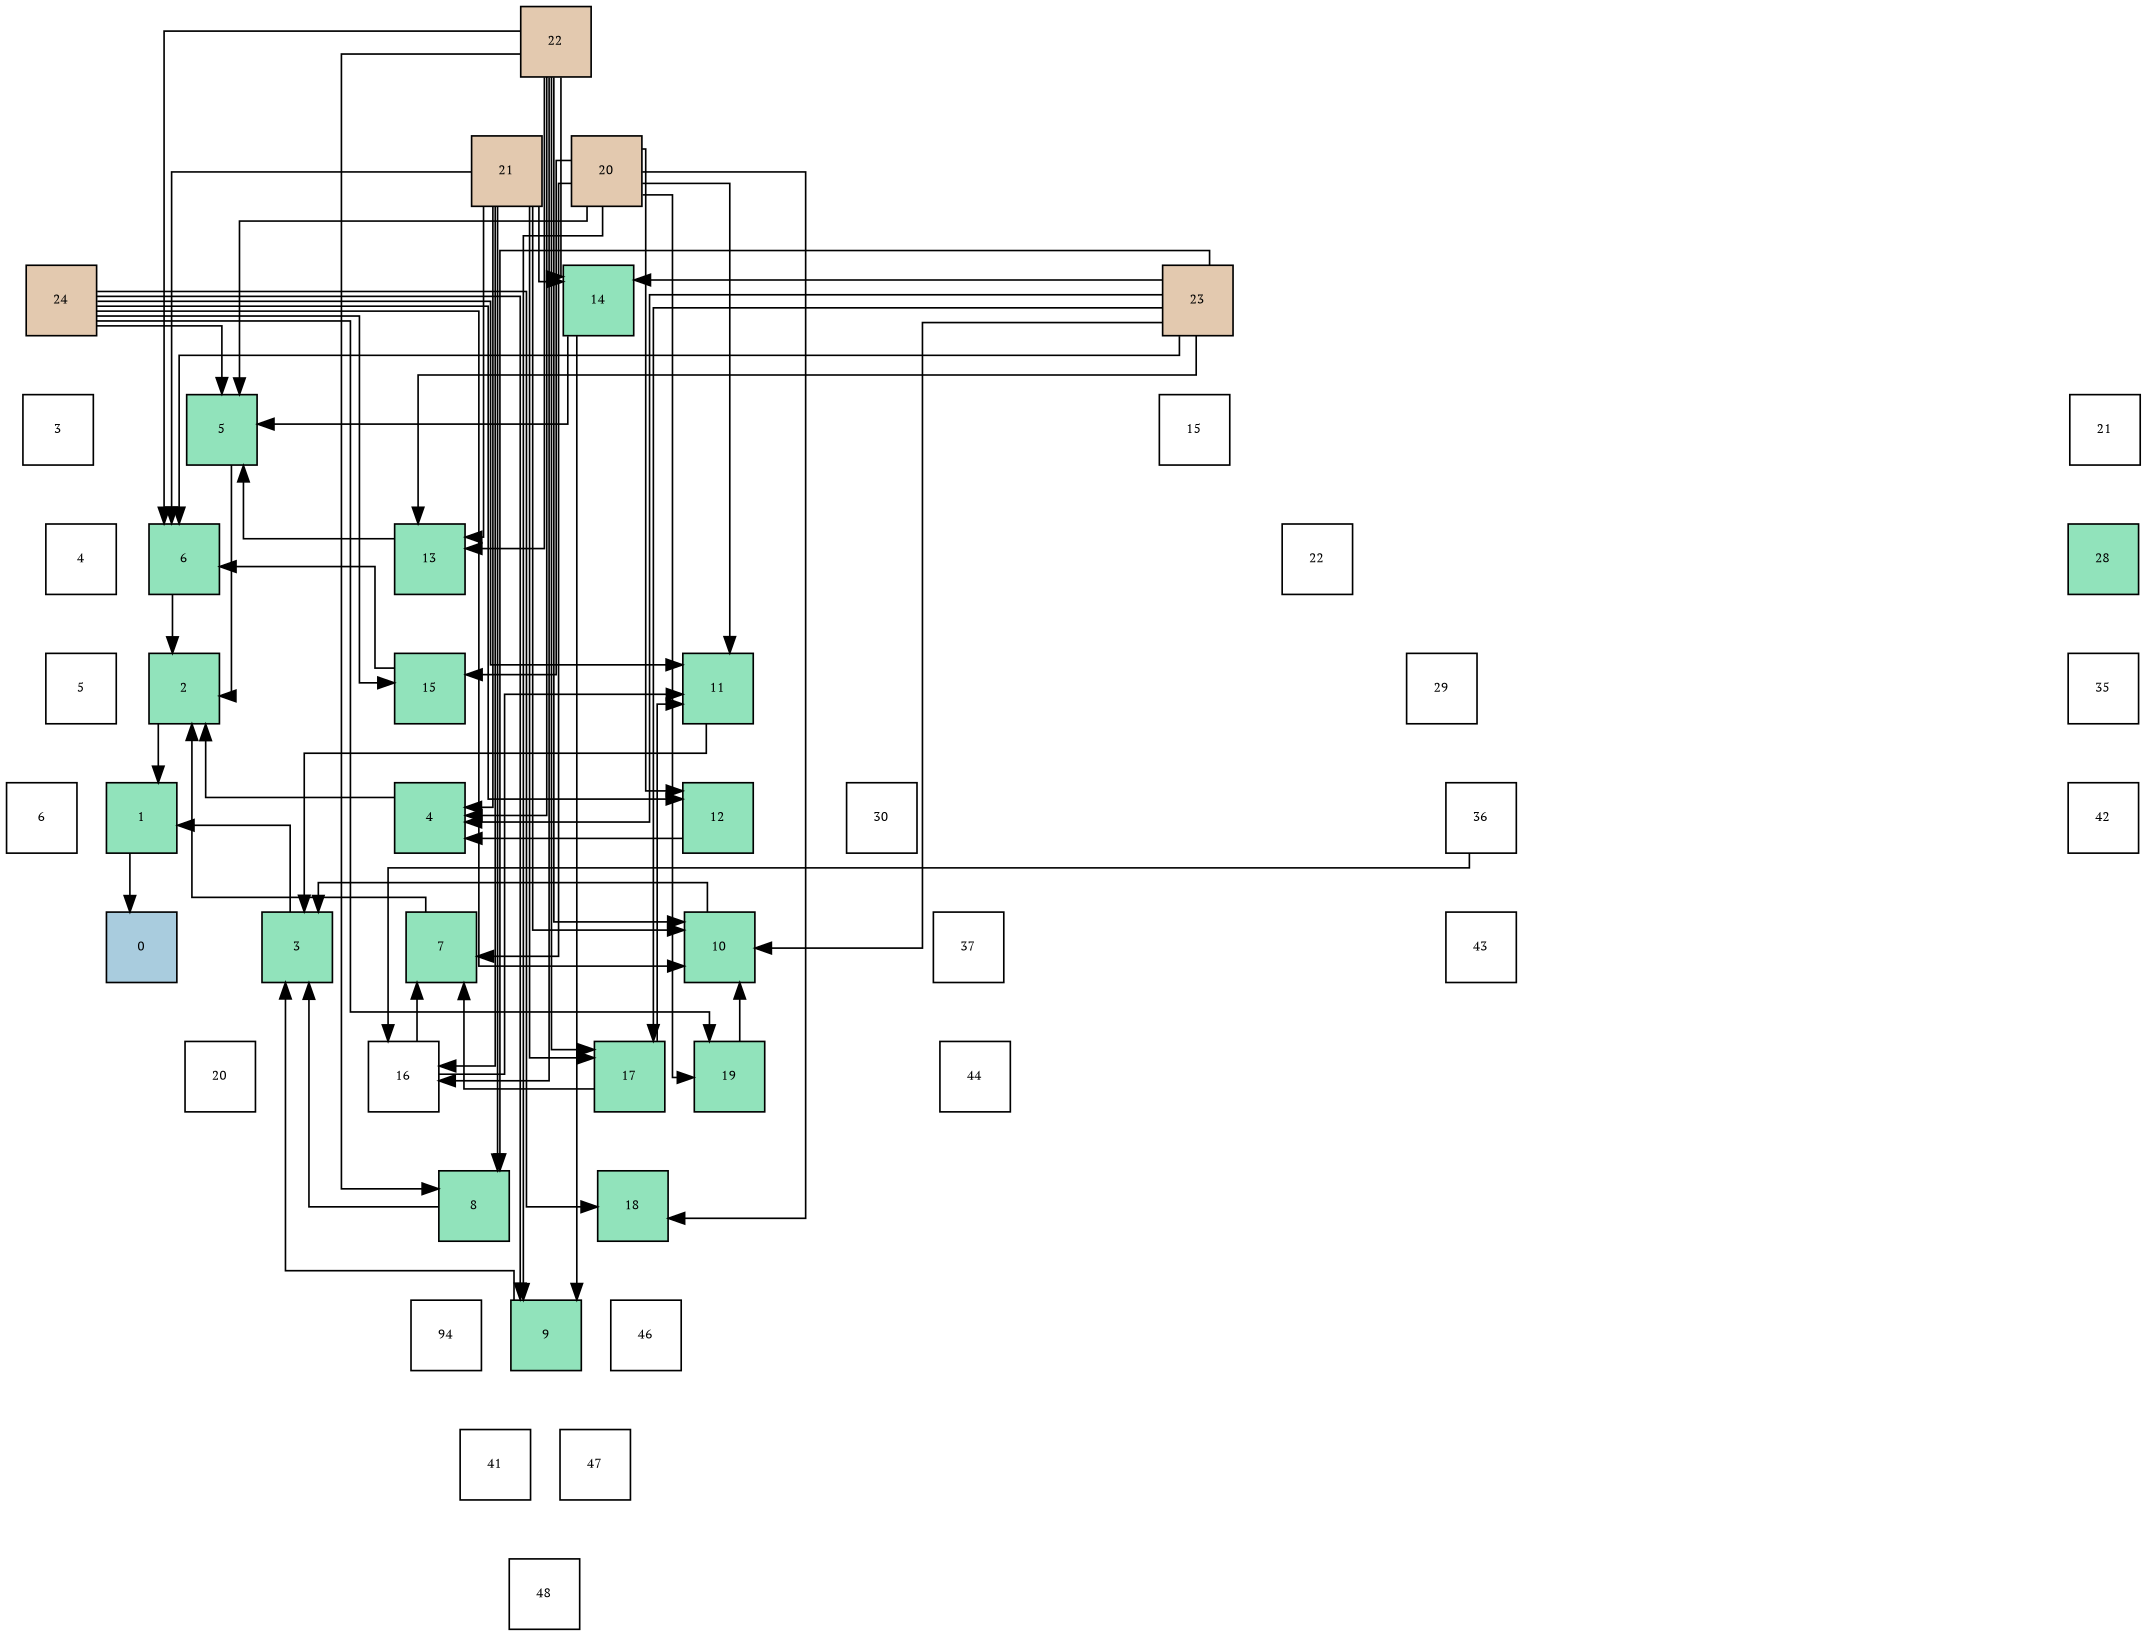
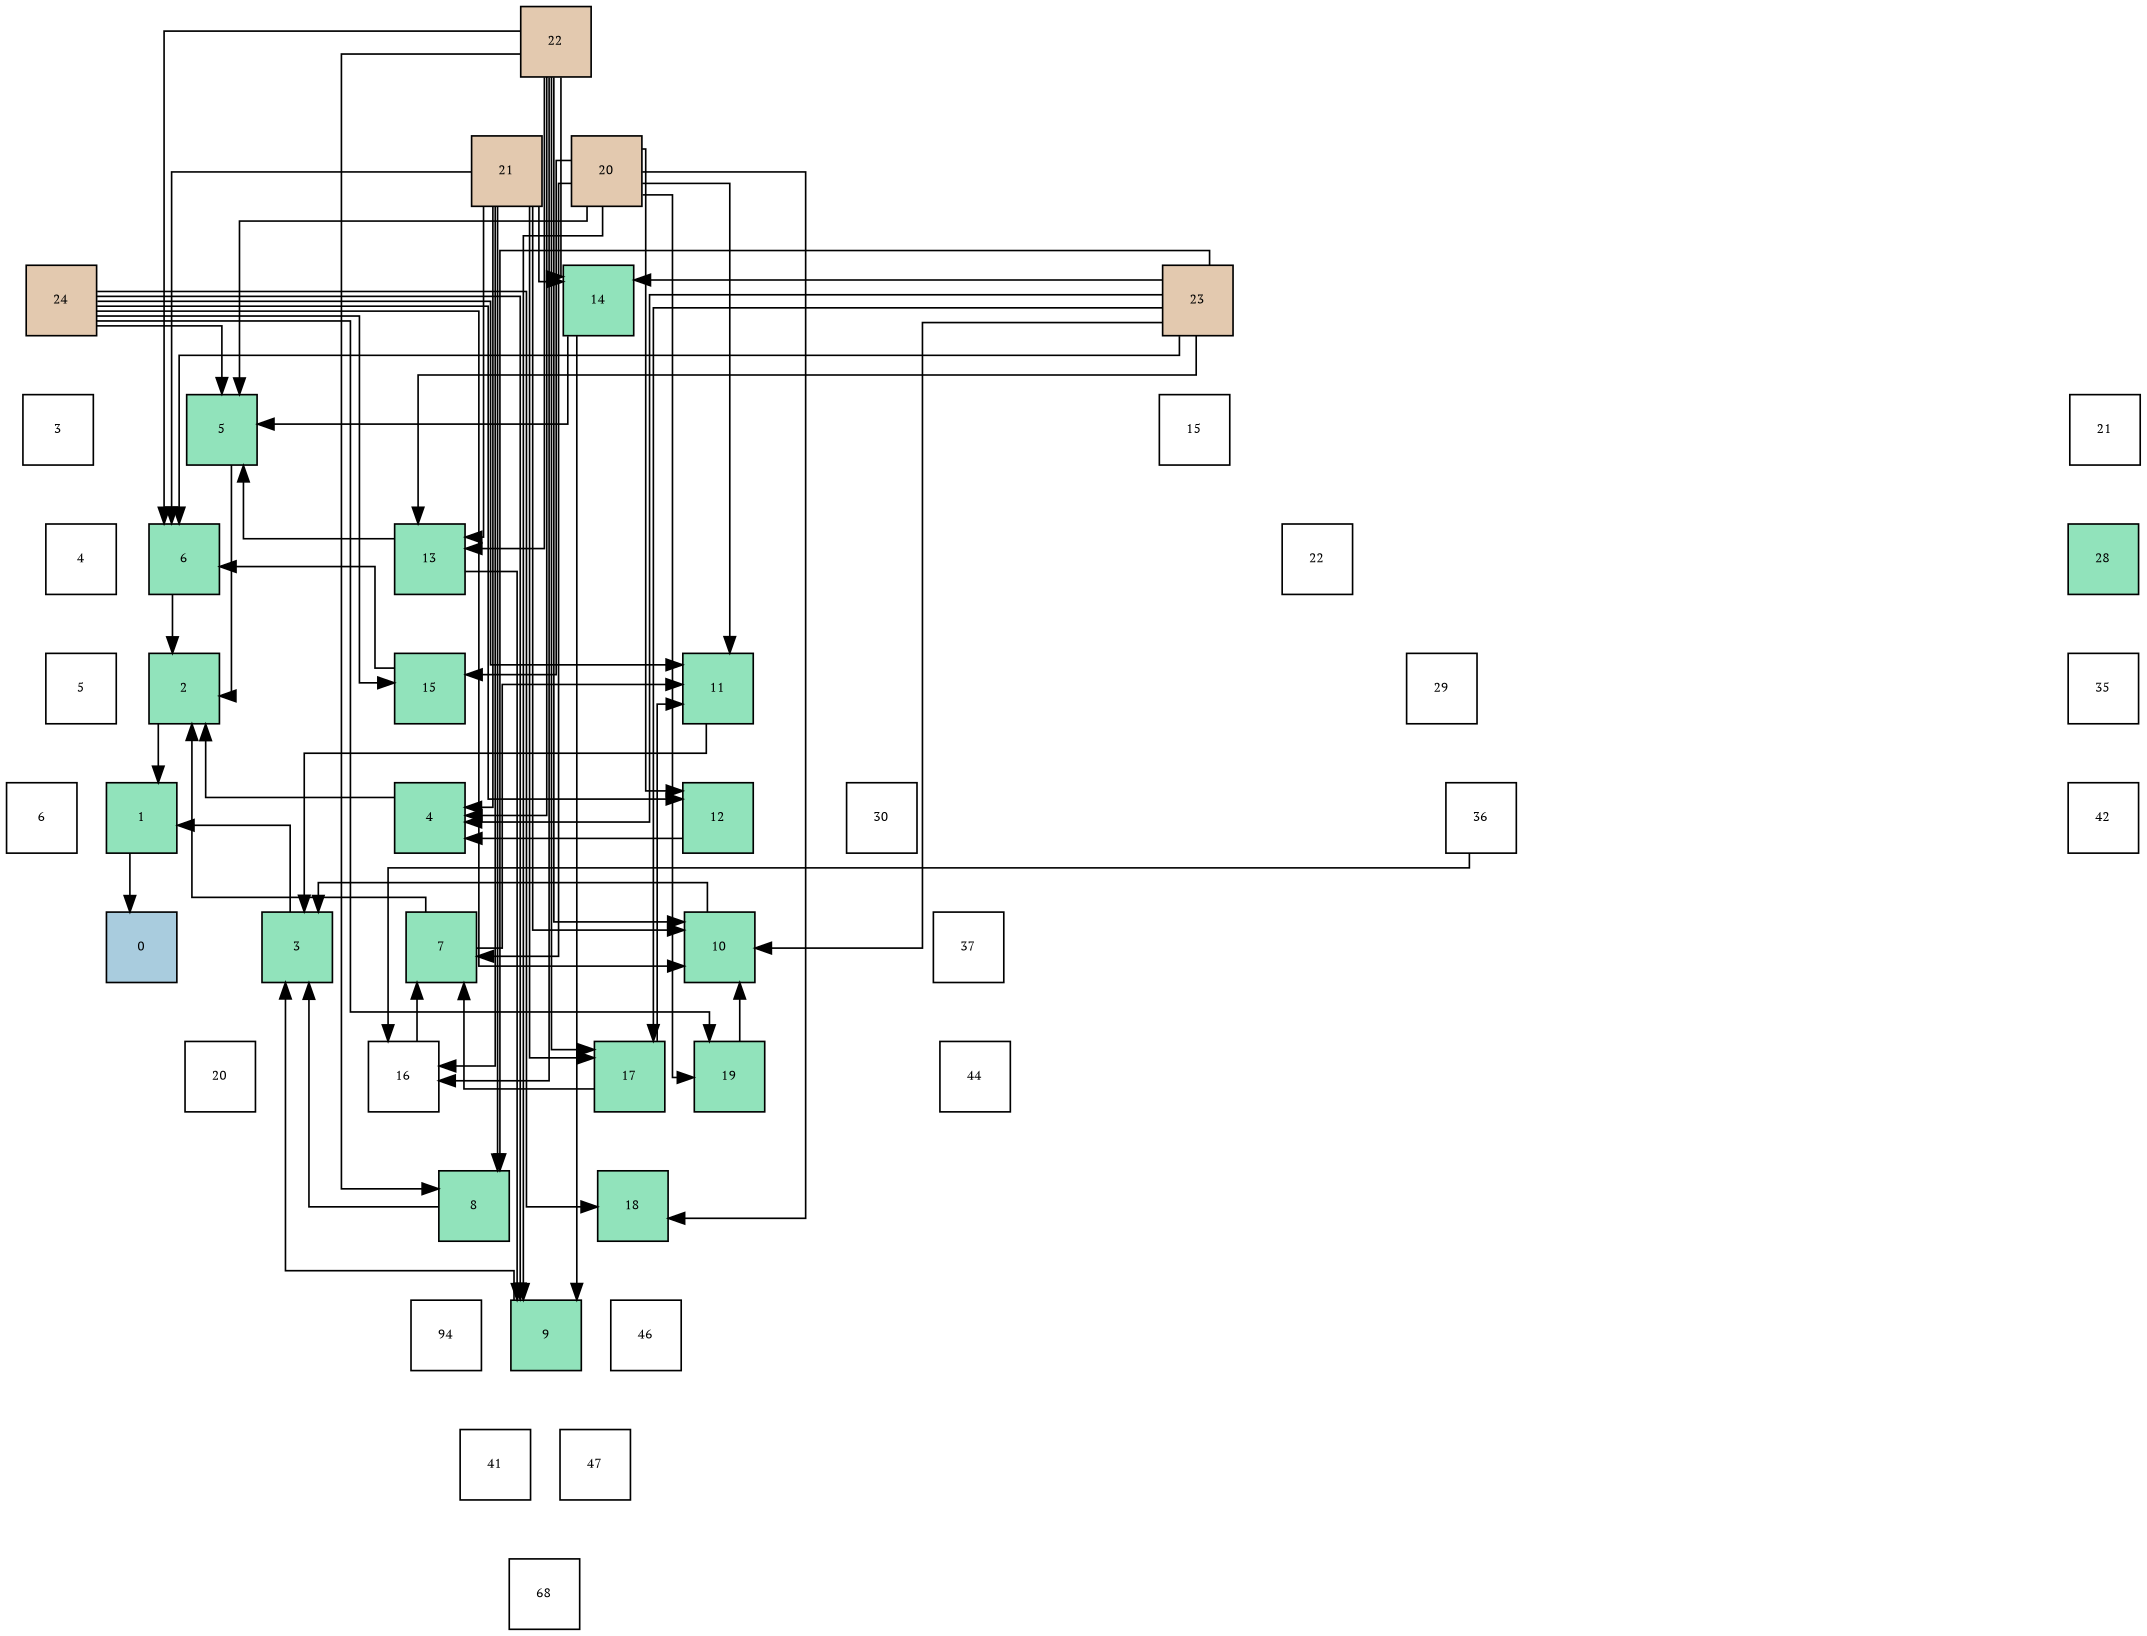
  digraph {
    fontname="PT Serif"
    rank=same
    rankdir=TB
    splines=ortho
    node [fillcolor="#ffffff" fixedsize=true fontname="PT Serif" fontsize=8 shape=square style=filled]
    edge [constraint=true fontname="PT Serif" style=invis]
    n1 [fillcolor="#e3c9af" label=22 width=0.6]
    n2 [fillcolor="#e3c9af" label=21 width=0.6]
    n3 [fillcolor="#e3c9af" label=20 width=0.6]
    n4 [fillcolor="#91e3bb" label=14 width=0.6]
    n5 [fillcolor="#91e3bb" label=6 width=0.6]
    n6 [fillcolor="#91e3bb" label=13 width=0.6]
    n7 [fillcolor="#91e3bb" label=4 width=0.6]
    n8 [label=16 width=0.6]
    n9 [fillcolor="#91e3bb" label=10 width=0.6]
    n10 [fillcolor="#91e3bb" label=17 width=0.6]
    n11 [fillcolor="#91e3bb" label=8 width=0.6]
    n12 [fillcolor="#e3c9af" label=24 width=0.6]
    n13 [fillcolor="#91e3bb" label=5 width=0.6]
    n14 [fillcolor="#91e3bb" label=15 width=0.6]
    n15 [fillcolor="#91e3bb" label=11 width=0.6]
    n16 [fillcolor="#91e3bb" label=12 width=0.6]
    n17 [fillcolor="#91e3bb" label=7 width=0.6]
    n18 [fillcolor="#91e3bb" label=19 width=0.6]
    n19 [fillcolor="#91e3bb" label=18 width=0.6]
    n20 [fillcolor="#91e3bb" label=9 width=0.6]
    n21 [fillcolor="#e3c9af" label=23 width=0.6]
    n22 [label=15 width=0.6]
    n23 [fillcolor="#91e3bb" label=2 width=0.6]
    n24 [fillcolor="#91e3bb" label=3 width=0.6]
    n25 [label=94 width=0.6]
    n26 [label=3 width=0.6]
    n27 [label=4 width=0.6]
    n28 [label=30 width=0.6]
    n29 [label=46 width=0.6]
    n30 [label=41 width=0.6]
    n31 [label=47 width=0.6]
    n32 [label=5 width=0.6]
    n33 [label=6 width=0.6]
    n34 [fillcolor="#91e3bb" label=1 width=0.6]
    n35 [fillcolor="#a9ccde" label=0 width=0.6]
    n36 [label=20 width=0.6]
    n37 [label=21 width=0.6]
    n38 [label=22 width=0.6]
    n39 [fillcolor="#91e3bb" label=28 width=0.6]
    n40 [label=29 width=0.6]
    n41 [label=35 width=0.6]
    n42 [label=36 width=0.6]
    n43 [label=37 width=0.6]
    n44 [label=42 width=0.6]
-   n45 [label=43 width=0.6]
    n46 [label=44 width=0.6]
-   n47 [label=48 width=0.6]
+   n47 [label=68 width=0.6]
    n1 -> n2
    n1 -> n3
    n1 -> n4 [constraint=false style=vis]
    n1 -> n5 [constraint=false style=vis]
    n1 -> n6 [constraint=false style=vis]
    n1 -> n7 [constraint=false style=vis]
    n1 -> n8 [constraint=false style=vis]
    n1 -> n9 [constraint=false style=vis]
    n1 -> n10 [constraint=false style=vis]
    n1 -> n11 [constraint=false style=vis]
    n2 -> n4 [constraint=false style=vis]
    n2 -> n4
    n2 -> n5 [constraint=false style=vis]
    n2 -> n6 [constraint=false style=vis]
    n2 -> n7 [constraint=false style=vis]
    n2 -> n8 [constraint=false style=vis]
    n2 -> n9 [constraint=false style=vis]
    n2 -> n10 [constraint=false style=vis]
    n2 -> n11 [constraint=false style=vis]
    n2 -> n12
    n3 -> n4
    n3 -> n13 [constraint=false style=vis]
    n3 -> n14 [constraint=false style=vis]
    n3 -> n15 [constraint=false style=vis]
    n3 -> n16 [constraint=false style=vis]
    n3 -> n17 [constraint=false style=vis]
    n3 -> n18 [constraint=false style=vis]
    n3 -> n19 [constraint=false style=vis]
    n3 -> n20 [constraint=false style=vis]
    n3 -> n21
    n4 -> n13 [constraint=false style=vis]
    n4 -> n13
    n4 -> n20 [constraint=false style=vis]
    n4 -> n22
    n5 -> n14
    n5 -> n23 [constraint=false style=vis]
    n5 -> n23
    n6 -> n13 [constraint=false style=vis]
    n6 -> n14
    n6 -> n15
+   n6 -> n20 [constraint=false style=vis]
    n7 -> n17
    n7 -> n23 [constraint=false style=vis]
    n7 -> n24
    n8 -> n11
-   n8 -> n15 [constraint=false style=vis]
+   n17 -> n15 [constraint=false style=vis]
    n8 -> n17 [constraint=false style=vis]
    n9 -> n10
    n9 -> n18
    n9 -> n24 [constraint=false style=vis]
    n10 -> n11
    n10 -> n15 [constraint=false style=vis]
    n10 -> n17 [constraint=false style=vis]
    n10 -> n19
    n11 -> n20
    n11 -> n24 [constraint=false style=vis]
    n11 -> n25
    n12 -> n9 [constraint=false style=vis]
    n12 -> n13 [constraint=false style=vis]
    n12 -> n13
    n12 -> n14 [constraint=false style=vis]
    n12 -> n15 [constraint=false style=vis]
    n12 -> n16 [constraint=false style=vis]
    n12 -> n18 [constraint=false style=vis]
    n12 -> n19 [constraint=false style=vis]
    n12 -> n20 [constraint=false style=vis]
    n12 -> n26
    n13 -> n5
    n13 -> n6
    n13 -> n23 [constraint=false style=vis]
    n14 -> n5 [constraint=false style=vis]
    n14 -> n7
    n14 -> n16
    n15 -> n16
    n15 -> n24 [constraint=false style=vis]
    n15 -> n28
    n16 -> n7 [constraint=false style=vis]
    n16 -> n9
    n16 -> n17
    n17 -> n8
    n17 -> n10
    n17 -> n23 [constraint=false style=vis]
    n18 -> n9 [constraint=false style=vis]
    n18 -> n19
    n19 -> n20
    n19 -> n29
    n20 -> n24 [constraint=false style=vis]
    n20 -> n30
    n20 -> n31
    n21 -> n4 [constraint=false style=vis]
    n21 -> n5 [constraint=false style=vis]
    n21 -> n6 [constraint=false style=vis]
    n21 -> n7 [constraint=false style=vis]
    n21 -> n9 [constraint=false style=vis]
    n21 -> n10 [constraint=false style=vis]
    n21 -> n11 [constraint=false style=vis]
    n21 -> n22
    n21 -> n37
    n22 -> n6
    n22 -> n38
    n23 -> n7
    n23 -> n34 [constraint=false style=vis]
    n23 -> n34
    n24 -> n8
    n24 -> n34 [constraint=false style=vis]
    n24 -> n36
    n25 -> n30
    n26 -> n5
    n26 -> n27
    n27 -> n23
    n27 -> n32
    n28 -> n9
    n28 -> n43
    n29 -> n31
    n30 -> n47
    n31 -> n47
    n32 -> n33
    n32 -> n34
    n33 -> n35
    n34 -> n24
    n34 -> n35 [constraint=false style=vis]
    n34 -> n35
    n35 -> n36
    n37 -> n38
    n37 -> n39
    n38 -> n15
    n38 -> n40
    n39 -> n40
    n39 -> n41
    n40 -> n28
    n40 -> n42
    n41 -> n42
    n41 -> n44
    n42 -> n8 [constraint=false style=vis]
    n42 -> n43
-   n42 -> n45
    n43 -> n18
    n43 -> n46
-   n44 -> n45
-   n45 -> n46
  }
